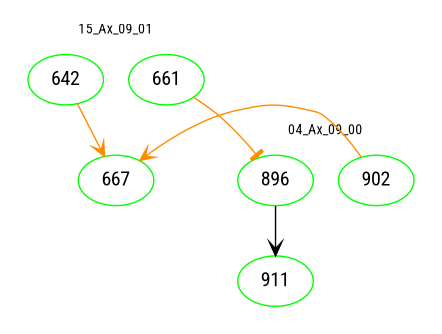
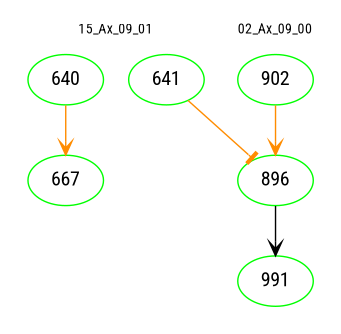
  digraph {
    fontname="Roboto Condensed"
    node [color=green fontname="Roboto Condensed"]
    edge [arrowhead=vee color=darkorange fontname="Roboto Condensed"]
-   n1 [label=661]
-   n2 [label=642]
+   n1 [label=641]
+   n2 [label=640]
    n3 [label=667]
    n4 [label=902]
    n5 [label=896]
-   n6 [label=911]
+   n6 [label=991]
    subgraph cluster_1 {
      color=white
      fontsize=10
      label="15_Ax_09_01"
      n1
      n2
      n3
    }
    subgraph cluster_2 {
      color=white
      fontsize=10
-     label="04_Ax_09_00"
+     label="02_Ax_09_00"
      n4
      n5
      n6
    }
    n1 -> n5 [arrowhead=tee]
    n2 -> n3
-   n4 -> n3
+   n4 -> n5
    n5 -> n6 [color=black]
  }
